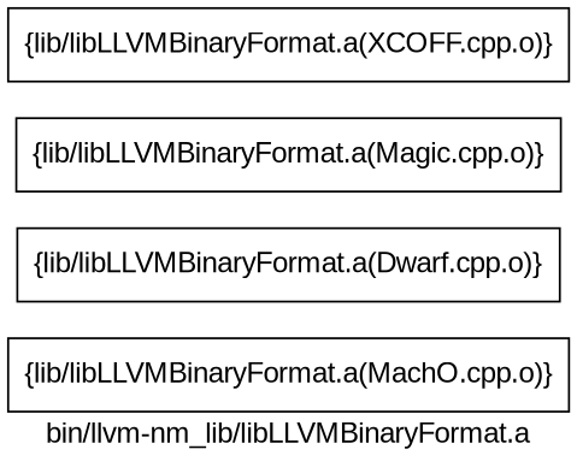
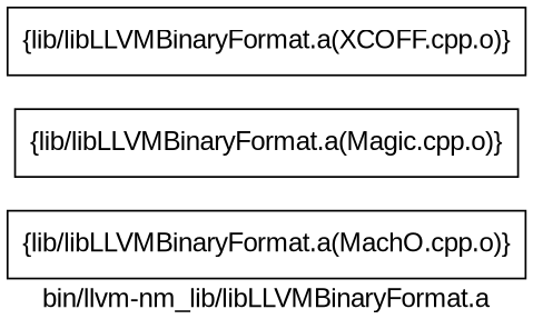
  digraph {
    label="bin/llvm-nm_lib/libLLVMBinaryFormat.a"
    rankdir=LR
    fontname="Liberation Sans"
    node [group=0 shape=box fontname="Liberation Sans"]
    n1 [label="{lib/libLLVMBinaryFormat.a(MachO.cpp.o)}"]
-   n2 [label="{lib/libLLVMBinaryFormat.a(Dwarf.cpp.o)}"]
    n3 [label="{lib/libLLVMBinaryFormat.a(Magic.cpp.o)}"]
    n4 [label="{lib/libLLVMBinaryFormat.a(XCOFF.cpp.o)}"]
  }
